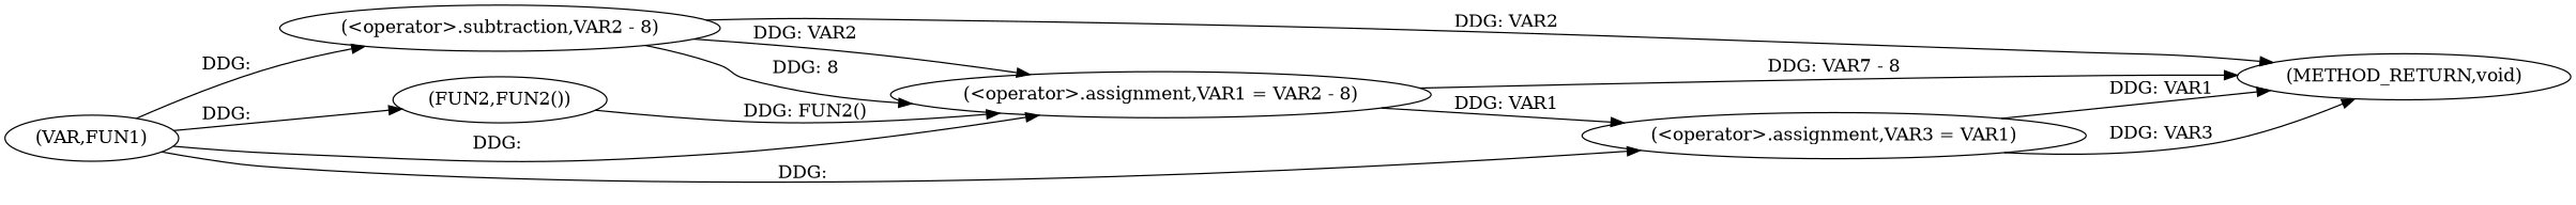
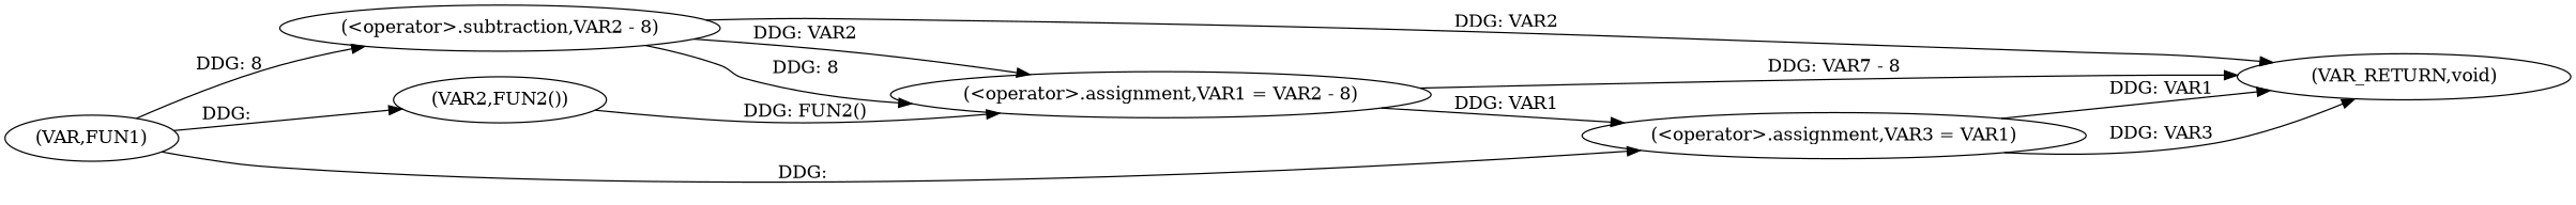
  digraph {
    rankdir=LR
    n1 [label="(VAR,FUN1)"]
    n2 [label="(<operator>.assignment,VAR1 = VAR2 - 8)"]
    n3 [label="(<operator>.subtraction,VAR2 - 8)"]
    n4 [label="(<operator>.assignment,VAR3 = VAR1)"]
-   n5 [label="(FUN2,FUN2())"]
-   n6 [label="(METHOD_RETURN,void)"]
-   n1 -> n2 [label="DDG: "]
-   n1 -> n3 [label="DDG: "]
+   n5 [label="(VAR2,FUN2())"]
+   n6 [label="(VAR_RETURN,void)"]
+   n1 -> n3 [label="DDG: 8"]
    n1 -> n4 [label="DDG: "]
    n1 -> n5 [label="DDG: "]
    n2 -> n4 [label="DDG: VAR1"]
    n2 -> n6 [label="DDG: VAR7 - 8"]
    n3 -> n2 [label="DDG: VAR2"]
    n3 -> n2 [label="DDG: 8"]
    n3 -> n6 [label="DDG: VAR2"]
    n4 -> n6 [label="DDG: VAR3"]
    n4 -> n6 [label="DDG: VAR1"]
    n5 -> n2 [label="DDG: FUN2()"]
  }
